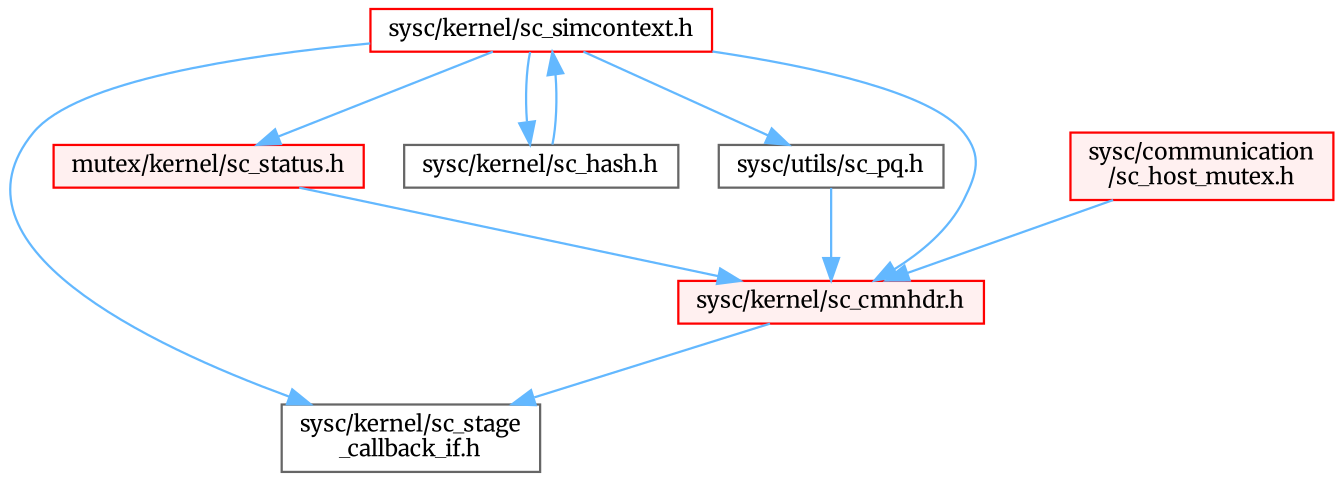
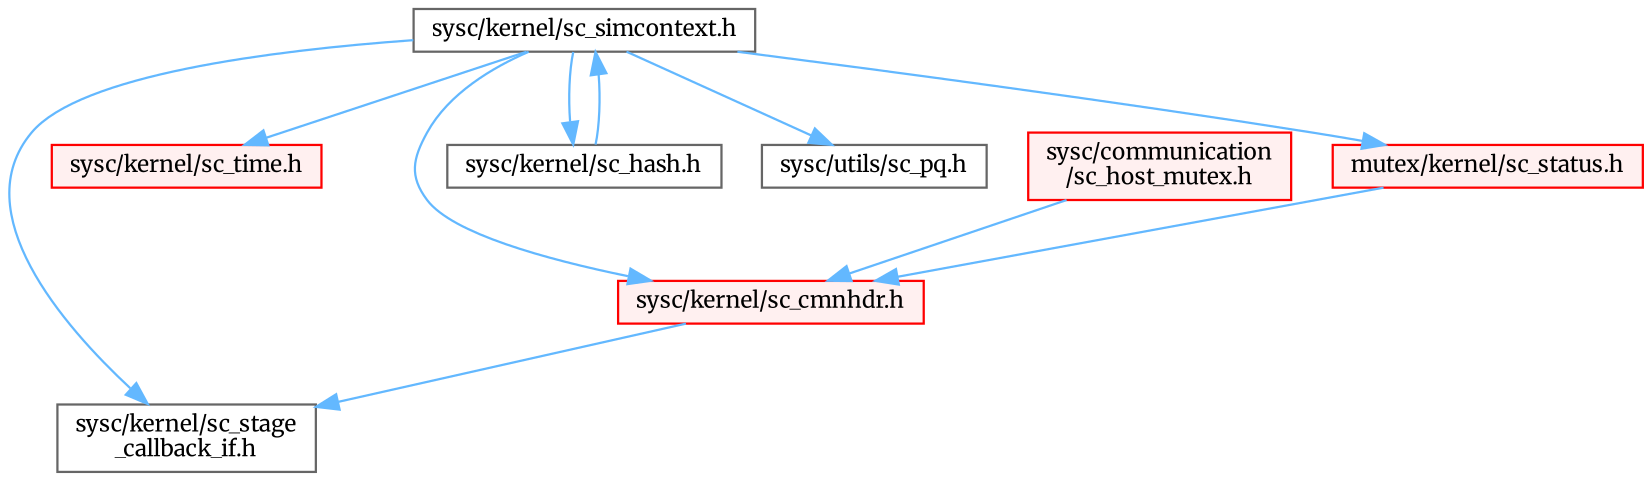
  digraph {
    fontname=Merriweather
    node [color=grey40 fillcolor=white fontname=Merriweather fontsize=10 shape=box style=filled]
    edge [color=steelblue1 fontname=Merriweather fontsize=10 labelfontname=FreeSans labelfontsize=10 style=solid]
-   n1 [color=red height=0.2 label="sysc/kernel/sc_simcontext.h" width=0.4]
+   n1 [height=0.2 label="sysc/kernel/sc_simcontext.h" width=0.4]
    n2 [color=red fillcolor="#FFF0F0" height=0.2 label="sysc/kernel/sc_cmnhdr.h" width=0.4]
    n3 [color=red fillcolor="#FFF0F0" height=0.2 label="mutex/kernel/sc_status.h" width=0.4]
+   n4 [color=red fillcolor="#FFF0F0" height=0.2 label="sysc/kernel/sc_time.h" width=0.4]
    n5 [height=0.2 label="sysc/kernel/sc_stage\l_callback_if.h" width=0.4]
    n6 [height=0.2 label="sysc/kernel/sc_hash.h" width=0.4]
    n7 [height=0.2 label="sysc/utils/sc_pq.h" width=0.4]
    n8 [color=red fillcolor="#FFF0F0" height=0.2 label="sysc/communication\l/sc_host_mutex.h" width=0.4]
    n1 -> n2
    n1 -> n3
+   n1 -> n4
    n1 -> n5
    n1 -> n6
    n1 -> n7
    n2 -> n5
    n3 -> n2
    n6 -> n1
-   n7 -> n2
    n8 -> n2
  }
